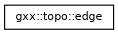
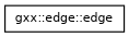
  digraph {
    rankdir=TB
-   n1 [color=black fillcolor=white fontname=Helvetica fontsize=10 height=0.2 label="gxx::topo::edge" shape=record style=filled width=0.4]
+   n1 [color=black fillcolor=white fontname=Helvetica fontsize=10 height=0.2 label="gxx::edge::edge" shape=record style=filled width=0.4]
  }
